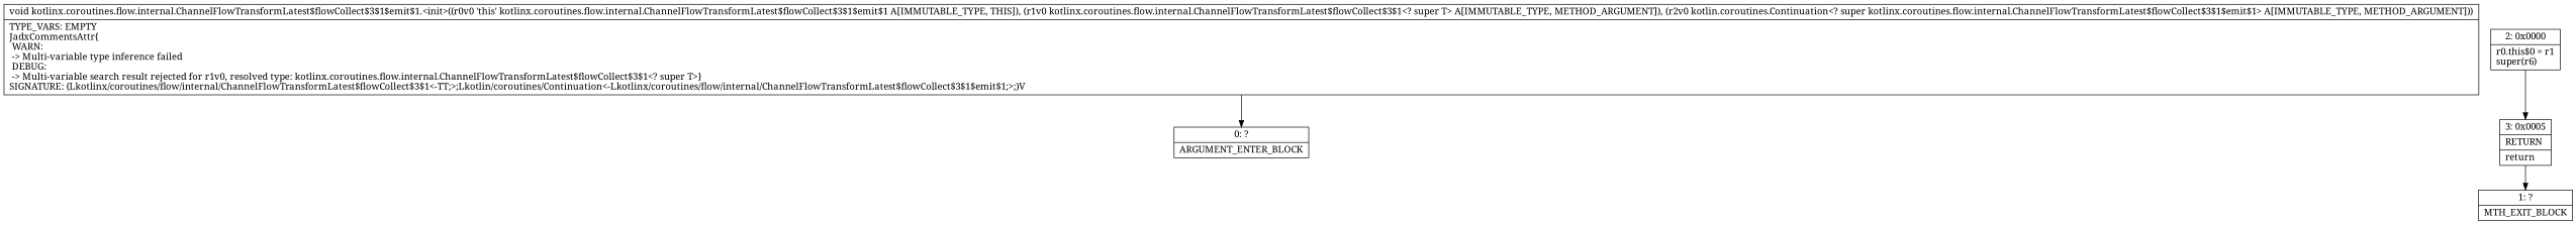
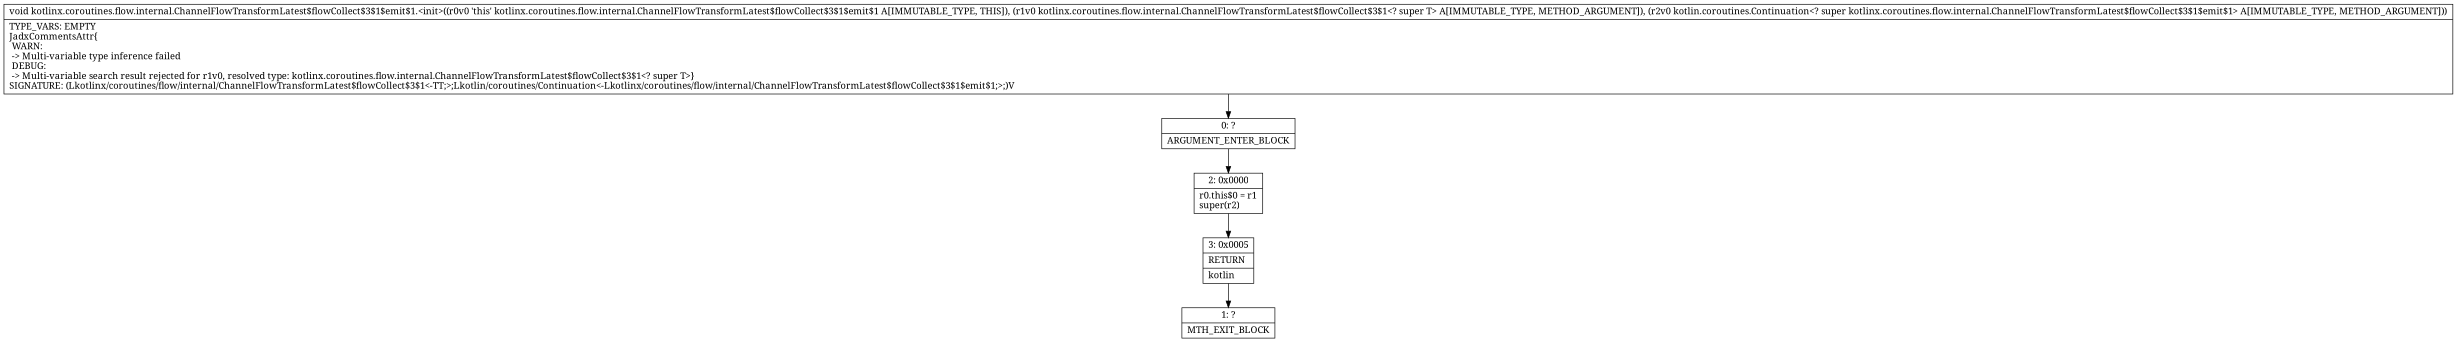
  digraph {
    fontname="Noto Serif"
    node [fontname="Noto Serif" shape=record]
    edge [fontname="Noto Serif"]
    n1 [label="{0\:\ ?|ARGUMENT_ENTER_BLOCK\l}"]
-   n2 [label="{2\:\ 0x0000|r0.this$0 = r1\lsuper(r6)\l}"]
-   n3 [label="{3\:\ 0x0005|RETURN\l|return\l}"]
+   n2 [label="{2\:\ 0x0000|r0.this$0 = r1\lsuper(r2)\l}"]
+   n3 [label="{3\:\ 0x0005|RETURN\l|kotlin\l}"]
    n4 [label="{1\:\ ?|MTH_EXIT_BLOCK\l}"]
    n5 [label="{void kotlinx.coroutines.flow.internal.ChannelFlowTransformLatest$flowCollect$3$1$emit$1.\<init\>((r0v0 'this' kotlinx.coroutines.flow.internal.ChannelFlowTransformLatest$flowCollect$3$1$emit$1 A[IMMUTABLE_TYPE, THIS]), (r1v0 kotlinx.coroutines.flow.internal.ChannelFlowTransformLatest$flowCollect$3$1\<? super T\> A[IMMUTABLE_TYPE, METHOD_ARGUMENT]), (r2v0 kotlin.coroutines.Continuation\<? super kotlinx.coroutines.flow.internal.ChannelFlowTransformLatest$flowCollect$3$1$emit$1\> A[IMMUTABLE_TYPE, METHOD_ARGUMENT]))  | TYPE_VARS: EMPTY\lJadxCommentsAttr\{\l WARN: \l \-\> Multi\-variable type inference failed\l DEBUG: \l \-\> Multi\-variable search result rejected for r1v0, resolved type: kotlinx.coroutines.flow.internal.ChannelFlowTransformLatest$flowCollect$3$1\<? super T\>\}\lSIGNATURE: (Lkotlinx\/coroutines\/flow\/internal\/ChannelFlowTransformLatest$flowCollect$3$1\<\-TT;\>;Lkotlin\/coroutines\/Continuation\<\-Lkotlinx\/coroutines\/flow\/internal\/ChannelFlowTransformLatest$flowCollect$3$1$emit$1;\>;)V\l}"]
+   n1 -> n2
    n2 -> n3
    n3 -> n4
    n5 -> n1
  }
